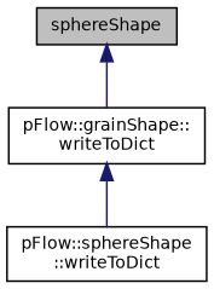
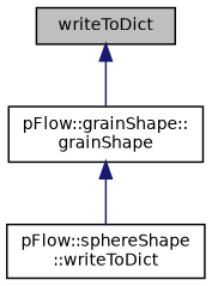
  digraph {
    rankdir=TB
    node [color=black fillcolor=white fontname=Helvetica fontsize=10 shape=record style=filled]
    edge [color=midnightblue dir=back fontname=Helvetica fontsize=10 labelfontname=Helvetica labelfontsize=10 style=solid]
-   n1 [fillcolor=grey75 fontcolor=black height=0.2 label=sphereShape width=0.4]
-   n2 [height=0.2 label="pFlow::grainShape::\lwriteToDict" width=0.4]
+   n1 [fillcolor=grey75 fontcolor=black height=0.2 label=writeToDict width=0.4]
+   n2 [height=0.2 label="pFlow::grainShape::\lgrainShape" width=0.4]
    n3 [height=0.2 label="pFlow::sphereShape\l::writeToDict" width=0.4]
    n1 -> n2
    n2 -> n3
  }
